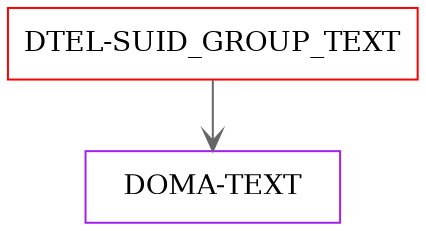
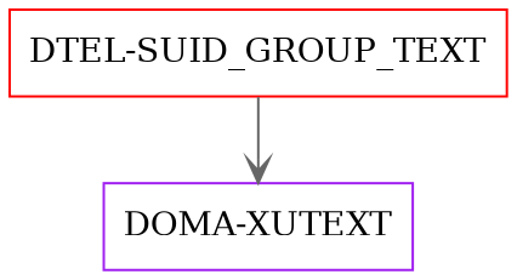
  digraph {
    node [shape=box]
    "DTEL-SUID_GROUP_TEXT" [color=red]
-   "DOMA-XUTEXT" [color=purple label="DOMA-TEXT"]
+   "DOMA-XUTEXT" [color=purple]
    "DTEL-SUID_GROUP_TEXT" -> "DOMA-XUTEXT" [color=gray40 arrowhead=vee]
  }
